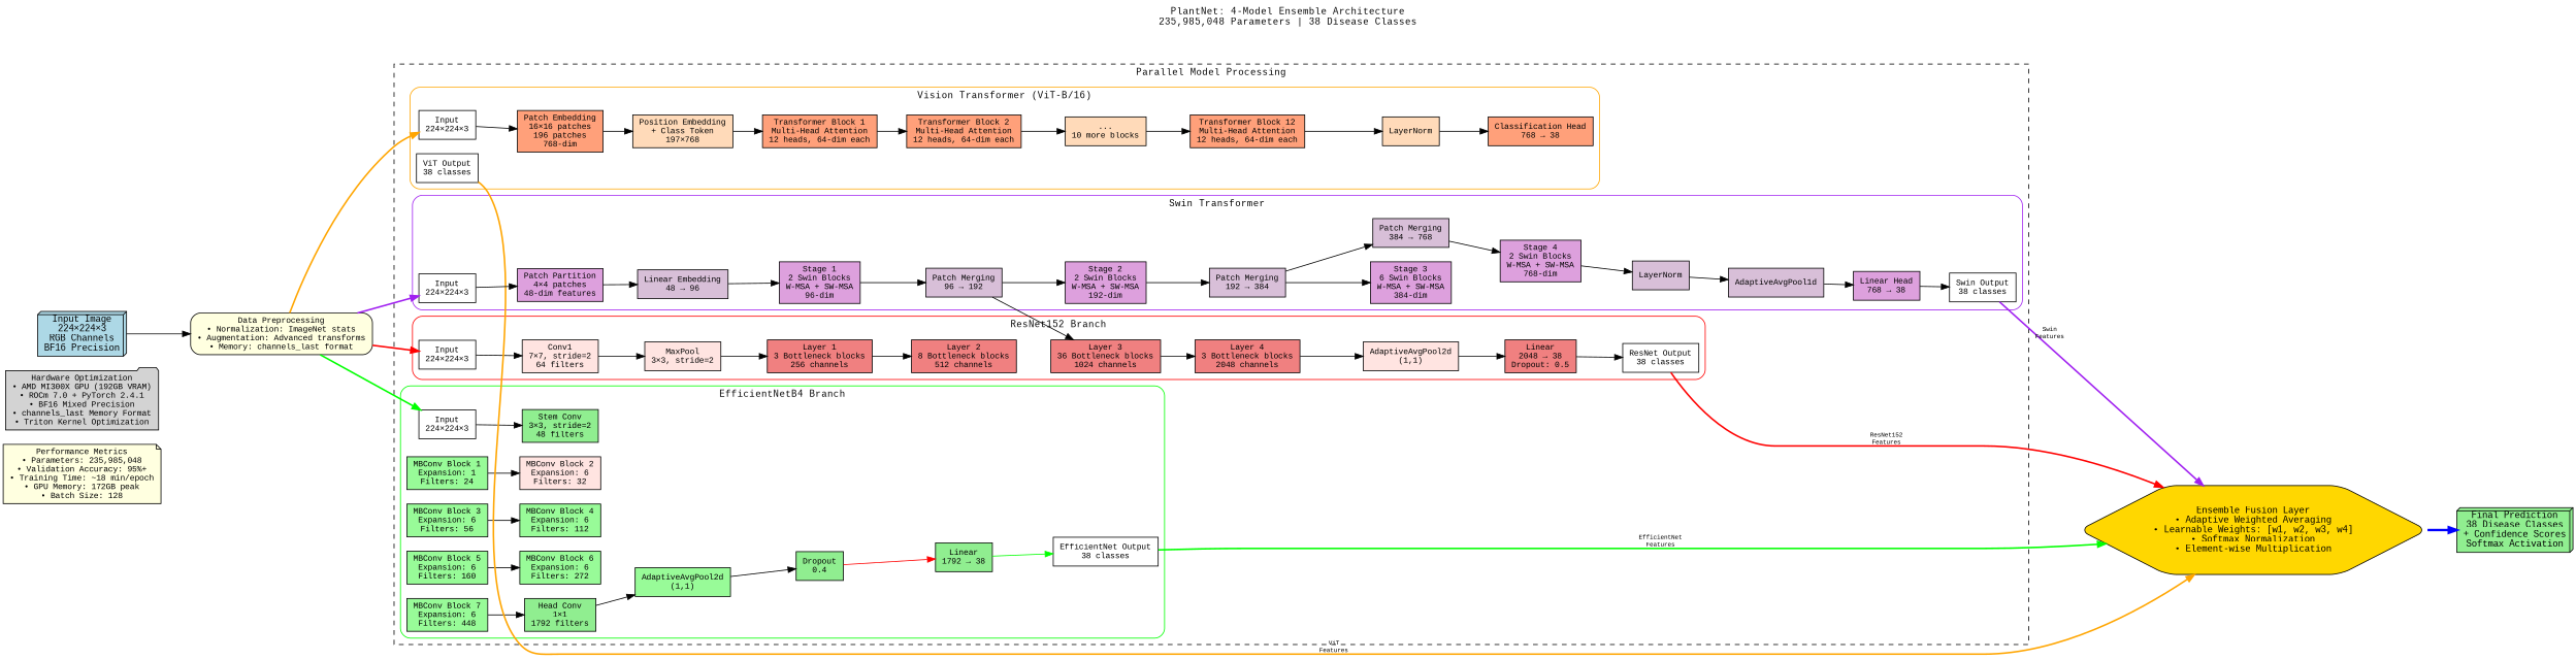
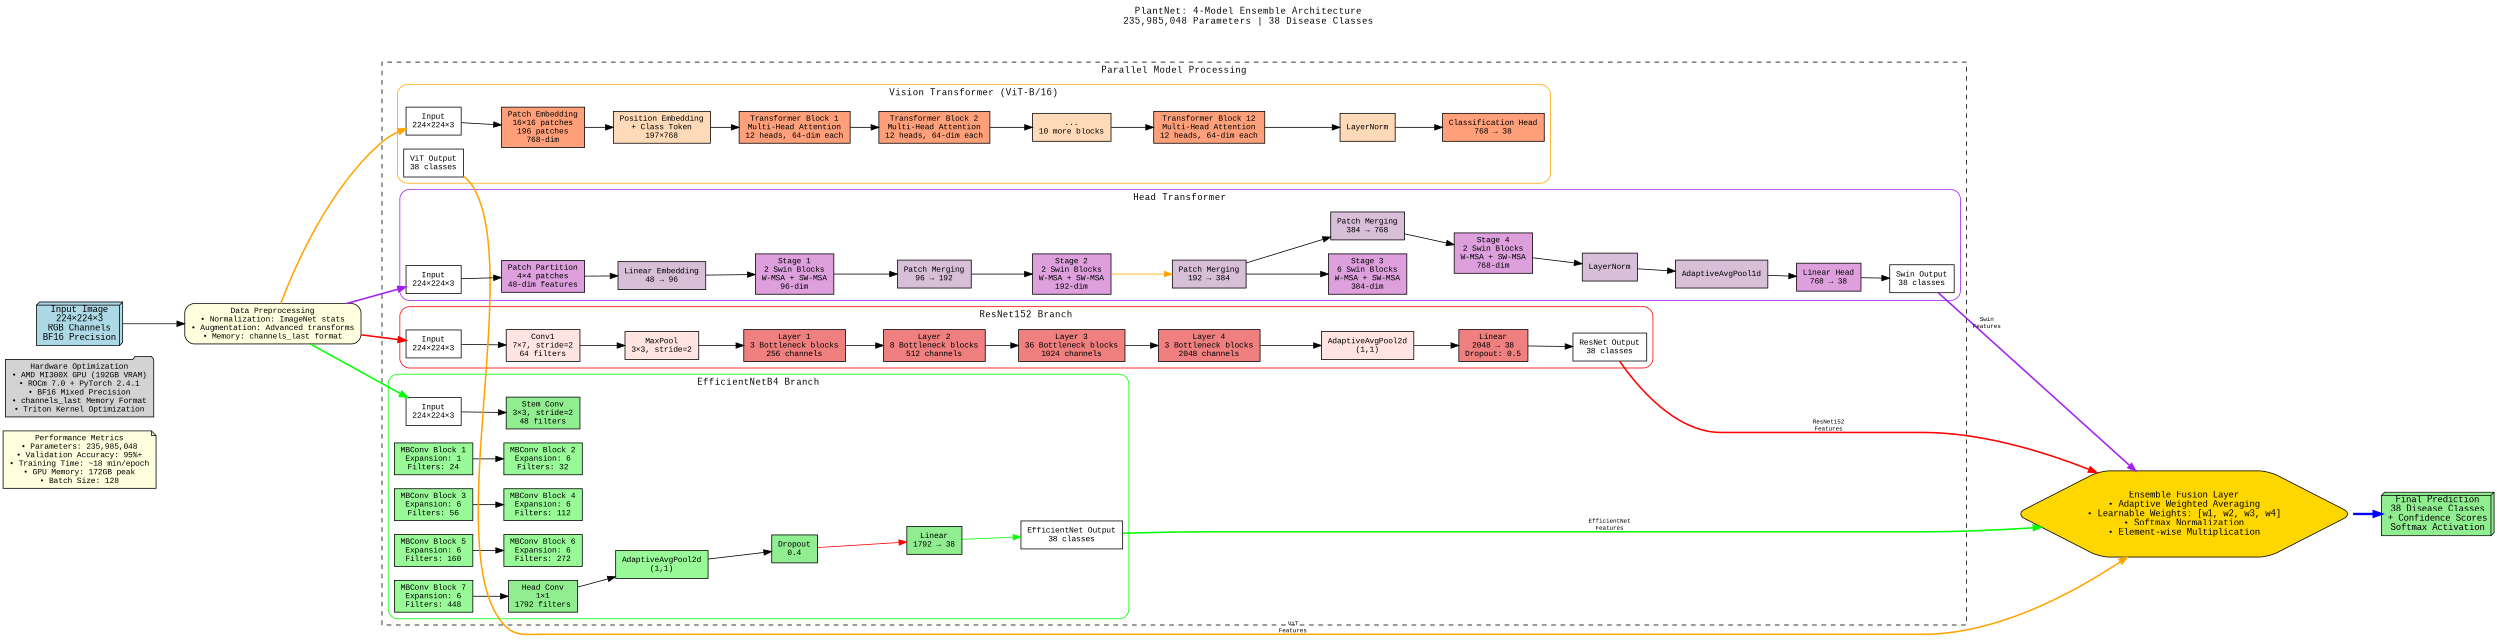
  digraph {
    bgcolor=white
    fontname="Liberation Mono"
    fontsize=12
    label="PlantNet: 4-Model Ensemble Architecture\n235,985,048 Parameters | 38 Disease Classes"
    labelloc=t
    rankdir=LR
    node [fillcolor=white fontname="Liberation Mono" fontsize=10 shape=box style=filled]
    edge [fontname="Liberation Mono" fontsize=8]
    n1 [fillcolor=lightyellow label="Performance Metrics\n• Parameters: 235,985,048\n• Validation Accuracy: 95%+\n• Training Time: ~18 min/epoch\n• GPU Memory: 172GB peak\n• Batch Size: 128" shape=note]
    n2 [fillcolor=lightgray label="Hardware Optimization\n• AMD MI300X GPU (192GB VRAM)\n• ROCm 7.0 + PyTorch 2.4.1\n• BF16 Mixed Precision\n• channels_last Memory Format\n• Triton Kernel Optimization" shape=folder]
    n3 [label="Input\n224×224×3"]
    n4 [fillcolor=mistyrose label="Conv1\n7×7, stride=2\n64 filters"]
    n5 [fillcolor=mistyrose label="MaxPool\n3×3, stride=2"]
    n6 [fillcolor=lightcoral label="Layer 1\n3 Bottleneck blocks\n256 channels"]
    n7 [fillcolor=lightcoral label="Layer 2\n8 Bottleneck blocks\n512 channels"]
    n8 [fillcolor=lightcoral label="Layer 3\n36 Bottleneck blocks\n1024 channels"]
    n9 [fillcolor=lightcoral label="Layer 4\n3 Bottleneck blocks\n2048 channels"]
    n10 [fillcolor=mistyrose label="AdaptiveAvgPool2d\n(1,1)"]
    n11 [fillcolor=lightcoral label="Linear\n2048 → 38\nDropout: 0.5"]
    n12 [label="ResNet Output\n38 classes"]
    n13 [label="Input\n224×224×3"]
    n14 [fillcolor=lightgreen label="Stem Conv\n3×3, stride=2\n48 filters"]
    n15 [fillcolor=palegreen label="MBConv Block 1\nExpansion: 1\nFilters: 24"]
-   n16 [fillcolor=mistyrose label="MBConv Block 2\nExpansion: 6\nFilters: 32"]
+   n16 [fillcolor=palegreen label="MBConv Block 2\nExpansion: 6\nFilters: 32"]
    n17 [fillcolor=palegreen label="MBConv Block 3\nExpansion: 6\nFilters: 56"]
    n18 [fillcolor=palegreen label="MBConv Block 4\nExpansion: 6\nFilters: 112"]
    n19 [fillcolor=palegreen label="MBConv Block 5\nExpansion: 6\nFilters: 160"]
    n20 [fillcolor=palegreen label="MBConv Block 6\nExpansion: 6\nFilters: 272"]
    n21 [fillcolor=palegreen label="MBConv Block 7\nExpansion: 6\nFilters: 448"]
    n22 [fillcolor=lightgreen label="Head Conv\n1×1\n1792 filters"]
    n23 [fillcolor=palegreen label="AdaptiveAvgPool2d\n(1,1)"]
    n24 [fillcolor=lightgreen label="Dropout\n0.4"]
    n25 [fillcolor=lightgreen label="Linear\n1792 → 38"]
    n26 [label="EfficientNet Output\n38 classes"]
    n27 [label="Input\n224×224×3"]
    n28 [fillcolor=lightsalmon label="Patch Embedding\n16×16 patches\n196 patches\n768-dim"]
    n29 [fillcolor=peachpuff label="Position Embedding\n+ Class Token\n197×768"]
    n30 [fillcolor=lightsalmon label="Transformer Block 1\nMulti-Head Attention\n12 heads, 64-dim each"]
    n31 [fillcolor=lightsalmon label="Transformer Block 2\nMulti-Head Attention\n12 heads, 64-dim each"]
    n32 [fillcolor=peachpuff label="...\n10 more blocks"]
    n33 [fillcolor=lightsalmon label="Transformer Block 12\nMulti-Head Attention\n12 heads, 64-dim each"]
    n34 [fillcolor=peachpuff label=LayerNorm]
    n35 [fillcolor=lightsalmon label="Classification Head\n768 → 38"]
    n36 [label="ViT Output\n38 classes"]
    n37 [label="Input\n224×224×3"]
    n38 [fillcolor=plum label="Patch Partition\n4×4 patches\n48-dim features"]
    n39 [fillcolor=thistle label="Linear Embedding\n48 → 96"]
    n40 [fillcolor=plum label="Stage 1\n2 Swin Blocks\nW-MSA + SW-MSA\n96-dim"]
    n41 [fillcolor=thistle label="Patch Merging\n96 → 192"]
    n42 [fillcolor=plum label="Stage 2\n2 Swin Blocks\nW-MSA + SW-MSA\n192-dim"]
    n43 [fillcolor=thistle label="Patch Merging\n192 → 384"]
    n44 [fillcolor=plum label="Stage 3\n6 Swin Blocks\nW-MSA + SW-MSA\n384-dim"]
    n45 [fillcolor=thistle label="Patch Merging\n384 → 768"]
    n46 [fillcolor=plum label="Stage 4\n2 Swin Blocks\nW-MSA + SW-MSA\n768-dim"]
    n47 [fillcolor=thistle label=LayerNorm]
    n48 [fillcolor=thistle label=AdaptiveAvgPool1d]
    n49 [fillcolor=plum label="Linear Head\n768 → 38"]
    n50 [label="Swin Output\n38 classes"]
    n51 [fillcolor=gold fontsize=11 label="Ensemble Fusion Layer\n• Adaptive Weighted Averaging\n• Learnable Weights: [w1, w2, w3, w4]\n• Softmax Normalization\n• Element-wise Multiplication" shape=hexagon style="filled,rounded"]
    n52 [fillcolor=lightblue fontsize=11 label="Input Image\n224×224×3\nRGB Channels\nBF16 Precision" shape=box3d style="filled,rounded"]
    n53 [fillcolor=lightyellow label="Data Preprocessing\n• Normalization: ImageNet stats\n• Augmentation: Advanced transforms\n• Memory: channels_last format" style="filled,rounded"]
    n54 [fillcolor=lightgreen fontsize=11 label="Final Prediction\n38 Disease Classes\n+ Confidence Scores\nSoftmax Activation" shape=box3d style="filled,rounded"]
    subgraph sub_1 {
      rank=same
      n1
      n2
    }
    subgraph cluster_2 {
      label="Parallel Model Processing"
      style=dashed
      subgraph cluster_3 {
        color=red
        fillcolor=lightcoral
        label="ResNet152 Branch"
        style=rounded
        n3
        n4
        n5
        n6
        n7
        n8
        n9
        n10
        n11
        n12
      }
      subgraph cluster_4 {
        color=green
        fillcolor=lightgreen
        label="EfficientNetB4 Branch"
        style=rounded
        n13
        n14
        n15
        n16
        n17
        n18
        n19
        n20
        n21
        n22
        n23
        n24
        n25
        n26
      }
      subgraph cluster_5 {
        color=orange
        fillcolor=lightsalmon
        label="Vision Transformer (ViT-B/16)"
        style=rounded
        n27
        n28
        n29
        n30
        n31
        n32
        n33
        n34
        n35
        n36
      }
      subgraph cluster_6 {
        color=purple
        fillcolor=plum
-       label="Swin Transformer"
+       label="Head Transformer"
        style=rounded
        n37
        n38
        n39
        n40
        n41
        n42
        n43
        n44
        n45
        n46
        n47
        n48
        n49
        n50
      }
    }
    subgraph cluster_7 {
      color=gray
      label="Technical Specifications"
      style=dashed
    }
    n3 -> n4
    n4 -> n5
    n5 -> n6
    n6 -> n7
-   n41 -> n8
+   n7 -> n8
    n8 -> n9
    n9 -> n10
    n10 -> n11
    n11 -> n12
    n12 -> n51 [color=red label="ResNet152\nFeatures" penwidth=2]
    n13 -> n14
    n15 -> n16
    n17 -> n18
    n19 -> n20
    n21 -> n22
    n22 -> n23
    n23 -> n24
    n24 -> n25 [color=red]
    n25 -> n26 [color=green]
    n26 -> n51 [color=green label="EfficientNet\nFeatures" penwidth=2]
    n27 -> n28
    n28 -> n29
    n29 -> n30
    n30 -> n31
    n31 -> n32
    n32 -> n33
    n33 -> n34
    n34 -> n35
    n36 -> n51 [color=orange label="ViT\nFeatures" penwidth=2]
    n37 -> n38
    n38 -> n39
    n39 -> n40
    n40 -> n41
    n41 -> n42
-   n42 -> n43
+   n42 -> n43 [color=orange]
    n43 -> n44
    n43 -> n45
    n45 -> n46
    n46 -> n47
    n47 -> n48
    n48 -> n49
    n49 -> n50
    n50 -> n51 [color=purple label="Swin\nFeatures" penwidth=2]
    n51 -> n54 [color=blue penwidth=3]
    n52 -> n53
    n53 -> n3 [color=red penwidth=2]
    n53 -> n13 [color=green penwidth=2]
    n53 -> n27 [color=orange penwidth=2]
    n53 -> n37 [color=purple penwidth=2]
  }
